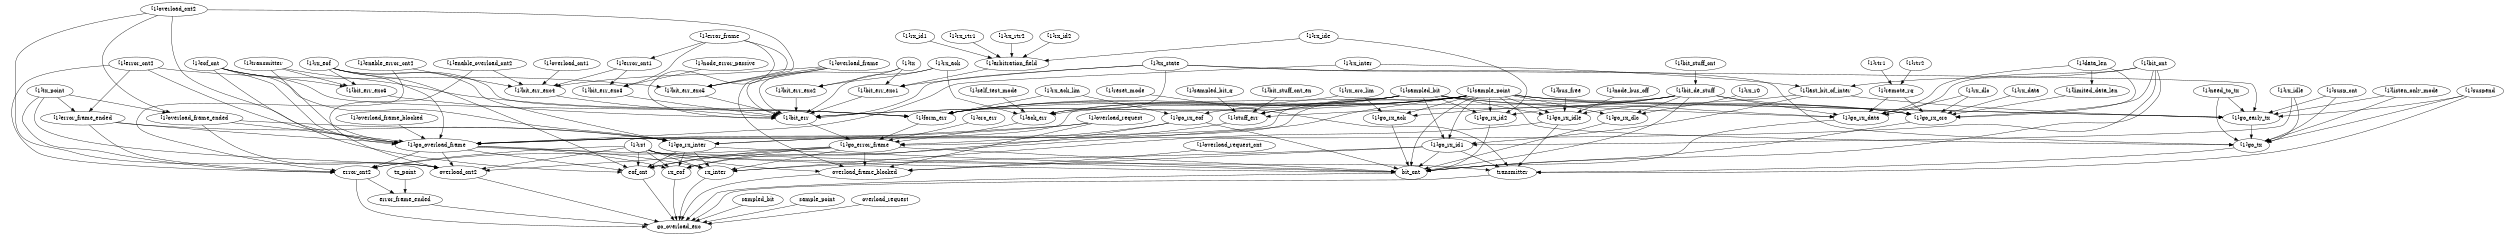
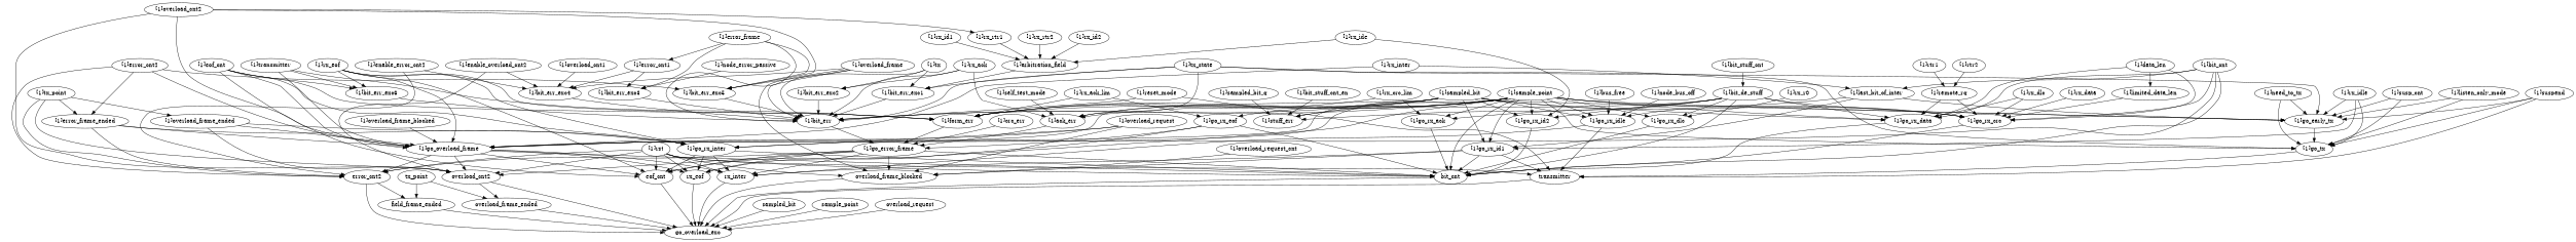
  strict digraph {
    node [complexity=28 importance=0.00628192077499 rank=0.000348995598611]
    rx_eof [complexity=18 importance=0.0067637981874 rank=0.000375766565967]
    n2 [complexity=0 importance=0.00470345717863 label=go_overload_exc rank=0.0]
    "[1]go_rx_ack" [importance=0.0202529273835 rank=0.000723318835125]
    bit_cnt [complexity=18 importance=0.00920952120005 rank=0.000511640066669]
    "[1]bit_cnt" [complexity=36 importance=0.0268917435438 rank=0.000746992876217]
    "[1]go_overload_frame" [importance=0.0231224995787 rank=0.000825803556383]
    "[1]go_rx_crc" [importance=0.0218158285121 rank=0.000779136732575]
    "[1]go_rx_data" [importance=0.0209094594051 rank=0.000746766407324]
    "[1]last_bit_of_inter" [complexity=33 importance=0.0223856795224 rank=0.000678353924921]
    rx_inter [complexity=18 importance=0.0068732461955 rank=0.000381847010861]
    eof_cnt [complexity=18 importance=0.00699827975749 rank=0.00038879331986]
    error_cnt2 [complexity=21 importance=0.00891531443195 rank=0.000424538782474]
    overload_cnt2 [complexity=21 importance=0.0092527789905 rank=0.000440608523357]
    "[1]go_rx_idle" [complexity=22 importance=0.0159955517405 rank=0.000727070533657]
    "[1]go_rx_id1" [importance=0.0204293093824 rank=0.000729618192229]
    "[1]go_early_tx" [importance=0.0240029152001 rank=0.000857246971434]
-   error_frame_ended [complexity=18 importance=0.00662848040622 rank=0.000368248911457]
+   error_frame_ended [complexity=18 importance=0.00662848040622 rank=0.000368248911457 label=field_frame_ended]
+   overload_frame_ended [complexity=18 importance=0.00666598152469 rank=0.000370332306927]
    transmitter [complexity=18 importance=0.00737882152181 rank=0.000409934528989]
    overload_frame_blocked [complexity=18 importance=0.00737007495298 rank=0.000409448608499]
    "[1]go_tx" [complexity=19 importance=0.0196134123501 rank=0.00103228486053]
    "[1]bus_free" [importance=0.0190050828665 rank=0.000678752959519]
    "[1]bit_err_exc6" [complexity=50 importance=0.0331252407274 rank=0.000662504814547]
    "[1]bit_err" [complexity=35 importance=0.0310929797005 rank=0.000888370848587]
    "[1]go_error_frame" [importance=0.0216086794013 rank=0.000771738550046]
    "[1]bit_err_exc1" [complexity=50 importance=0.0338107845386 rank=0.000676215690772]
    "[1]bit_err_exc2" [complexity=50 importance=0.0335101169548 rank=0.000670202339096]
    "[1]bit_err_exc3" [complexity=50 importance=0.0329961384173 rank=0.000659922768345]
    "[1]overload_cnt1" [complexity=57 importance=0.0357496587446 rank=0.00062718699552]
    "[1]bit_err_exc4" [complexity=50 importance=0.0334429228608 rank=0.000668858457216]
    "[1]rx_ack_lim" [complexity=38 importance=0.0254067675689 rank=0.000668599146551]
    "[1]form_err" [complexity=35 importance=0.0240869880879 rank=0.000688199659655]
    "[1]go_rx_eof" [complexity=35 importance=0.023368438259 rank=0.000667669664543]
    "[1]arbitration_field" [complexity=54 importance=0.0366159787097 rank=0.000678073679809]
    "[1]bit_err_exc5" [complexity=50 importance=0.0333714044086 rank=0.000667428088172]
    "[1]rx_ack" [complexity=53 importance=0.0355086322823 rank=0.000669974194005]
    "[1]ack_err" [complexity=35 importance=0.0242083978773 rank=0.000691668510781]
    "[1]rx_crc_lim" [complexity=49 importance=0.026129700579 rank=0.000533259195491]
    "[1]sampled_bit" [complexity=33 importance=0.0220077729788 rank=0.000666902211478]
    "[1]stuff_err" [complexity=35 importance=0.0235965958176 rank=0.000674188451931]
    "[1]go_rx_id2" [importance=0.0202994273948 rank=0.000724979549815]
    "[1]sample_point" [complexity=33 importance=0.0220077729788 rank=0.000666902211478]
    "[1]go_rx_inter" [importance=0.0206857878916 rank=0.000738778138985]
    "[1]go_rx_dlc" [importance=0.0204221298289 rank=0.000729361779605]
    tx_point [complexity=21 importance=0.00824444512105 rank=0.000392592624812]
    "[1]overload_cnt2" [complexity=55 importance=0.0359582018744 rank=0.000653785488625]
    "[1]overload_frame_ended" [complexity=46 importance=0.0250850239248 rank=0.000545326607061]
    "[1]limited_data_len" [complexity=39 importance=0.0234935133517 rank=0.000602397778249]
    "[1]rst" [complexity=19 importance=0.0292070271965 rank=0.00153721195771]
    "[1]rx_r0" [complexity=32 importance=0.0226629954679 rank=0.000708218608372]
    "[1]remote_rq" [complexity=36 importance=0.0230159924966 rank=0.000639333124907]
    "[1]tx_point" [complexity=49 importance=0.0266634875212 rank=0.000544152806554]
    "[1]error_frame_ended" [complexity=46 importance=0.0250475228063 rank=0.000544511365355]
    sampled_bit [complexity=18]
    "[1]susp_cnt" [complexity=38 importance=0.0276040665862 rank=0.0007264228049]
    "[1]transmitter" [complexity=54 importance=0.0358006050706 rank=0.000662974167973]
    "[1]listen_only_mode" [complexity=38 importance=0.0255813787965 rank=0.000673194178856]
    "[1]error_frame" [complexity=55 importance=0.0353309392347 rank=0.000642380713358]
    "[1]error_cnt1" [complexity=57 importance=0.0355003391776 rank=0.000622812968027]
    "[1]rx_data" [complexity=39 importance=0.0241120250745 rank=0.000618257053191]
    "[1]node_error_passive" [complexity=54 importance=0.0374564713146 rank=0.000693638357677]
    "[1]rx_inter" [complexity=36 importance=0.0245554685393 rank=0.000682096348313]
    "[1]rx_idle" [complexity=33 importance=0.0222899545945 rank=0.000675453169531]
    "[1]reset_mode" [complexity=50 importance=0.0326714432969 rank=0.000653428865938]
    "[1]overload_frame" [complexity=55 importance=0.0352234947499 rank=0.000640427177271]
    sample_point [complexity=18]
    "[1]need_to_tx" [complexity=38 importance=0.0303133240711 rank=0.000797719054502]
    "[1]enable_error_cnt2" [complexity=57 importance=0.0355612079943 rank=0.000623880842006]
    "[1]node_bus_off" [importance=0.0204556215336 rank=0.000730557911915]
    "[1]rx_dlc" [complexity=36 importance=0.0236550067175 rank=0.00065708351993]
    "[1]rx_ide" [complexity=33 importance=0.0230594763214 rank=0.000698772009738]
    "[1]sampled_bit_q" [complexity=41 importance=0.0251750594139 rank=0.000614025839365]
    "[1]rx_eof" [complexity=54 importance=0.0351855817361 rank=0.000651584846966]
    "[1]bit_stuff_cnt_en" [complexity=41 importance=0.0261122745442 rank=0.000636884744981]
    "[1]rx_rtr2" [complexity=60 importance=0.0391955057052 rank=0.00065325842842]
    "[1]data_len" [complexity=36 importance=0.0228938874547 rank=0.000635941318186]
    "[1]rx_id2" [complexity=60 importance=0.0390821422887 rank=0.000651369038145]
    "[1]rtr2" [complexity=41 importance=0.0249303510108 rank=0.000608057341726]
    "[1]rx_id1" [complexity=60 importance=0.0389769027616 rank=0.000649615046026]
    "[1]tx" [complexity=54 importance=0.0452372501359 rank=0.000837726854368]
    "[1]suspend" [complexity=38 importance=0.0273157219275 rank=0.000718834787565]
    "[1]rtr1" [complexity=41 importance=0.0249989453714 rank=0.000609730374913]
    "[1]tx_state" [complexity=54 importance=0.0362080343149 rank=0.000670519153981]
    "[1]rx_rtr1" [complexity=60 importance=0.0392283619177 rank=0.000653806031962]
    "[1]overload_request" [complexity=46 importance=0.0247009631751 rank=0.000536977460328]
    "[1]bit_de_stuff" [complexity=33 importance=0.0223645112951 rank=0.000677712463488]
    "[1]self_test_mode" [complexity=41 importance=0.0257868614737 rank=0.000628947840822]
    overload_request [complexity=18]
    "[1]crc_err" [complexity=35 importance=0.0244775700816 rank=0.000699359145189]
    "[1]overload_frame_blocked" [complexity=46 importance=0.0257891173531 rank=0.000560632985937]
    "[1]bit_stuff_cnt" [complexity=35 importance=0.0272302465537 rank=0.000778007044391]
    "[1]eof_cnt" [complexity=54 importance=0.0354200633062 rank=0.000655927098264]
    "[1]error_cnt2" [complexity=55 importance=0.0356582384343 rank=0.000648331607897]
    "[1]enable_overload_cnt2" [complexity=57 importance=0.0364381765955 rank=0.000639266256062]
    "[1]overload_request_cnt" [complexity=21 importance=0.0100366927273 rank=0.000477937748921]
    rx_eof -> n2
    "[1]go_rx_ack" -> bit_cnt
    bit_cnt -> n2
    "[1]bit_cnt" -> bit_cnt
    "[1]bit_cnt" -> "[1]go_overload_frame"
    "[1]bit_cnt" -> "[1]go_rx_crc"
    "[1]bit_cnt" -> "[1]go_rx_data"
    "[1]bit_cnt" -> "[1]last_bit_of_inter"
    "[1]go_overload_frame" -> rx_eof
    "[1]go_overload_frame" -> bit_cnt
    "[1]go_overload_frame" -> rx_inter
    "[1]go_overload_frame" -> eof_cnt
    "[1]go_overload_frame" -> error_cnt2
    "[1]go_overload_frame" -> overload_cnt2
    "[1]go_rx_crc" -> bit_cnt
    "[1]go_rx_data" -> bit_cnt
    "[1]last_bit_of_inter" -> "[1]go_rx_idle"
    "[1]last_bit_of_inter" -> "[1]go_rx_id1"
    "[1]last_bit_of_inter" -> "[1]go_early_tx"
    rx_inter -> n2
    eof_cnt -> n2
    error_cnt2 -> n2
    error_cnt2 -> error_frame_ended
    overload_cnt2 -> n2
+   overload_cnt2 -> overload_frame_ended
    "[1]go_rx_idle" -> rx_inter
    "[1]go_rx_idle" -> transmitter
    "[1]go_rx_id1" -> bit_cnt
    "[1]go_rx_id1" -> rx_inter
    "[1]go_rx_id1" -> transmitter
    "[1]go_rx_id1" -> overload_frame_blocked
    "[1]go_early_tx" -> "[1]go_tx"
    error_frame_ended -> n2
+   overload_frame_ended -> n2
    transmitter -> n2
    overload_frame_blocked -> n2
    "[1]go_tx" -> transmitter
    "[1]bus_free" -> "[1]go_rx_idle"
    "[1]bit_err_exc6" -> "[1]bit_err"
    "[1]bit_err" -> "[1]go_error_frame"
    "[1]go_error_frame" -> rx_eof
    "[1]go_error_frame" -> bit_cnt
    "[1]go_error_frame" -> rx_inter
    "[1]go_error_frame" -> eof_cnt
    "[1]go_error_frame" -> error_cnt2
    "[1]go_error_frame" -> overload_cnt2
    "[1]go_error_frame" -> overload_frame_blocked
    "[1]bit_err_exc1" -> "[1]bit_err"
    "[1]bit_err_exc2" -> "[1]bit_err"
    "[1]bit_err_exc3" -> "[1]bit_err"
    "[1]overload_cnt1" -> "[1]bit_err_exc4"
    "[1]bit_err_exc4" -> "[1]bit_err"
    "[1]rx_ack_lim" -> "[1]form_err"
    "[1]rx_ack_lim" -> "[1]go_rx_eof"
    "[1]form_err" -> "[1]go_error_frame"
    "[1]go_rx_eof" -> rx_eof
    "[1]go_rx_eof" -> bit_cnt
    "[1]go_rx_eof" -> "[1]go_error_frame"
    "[1]arbitration_field" -> "[1]bit_err_exc1"
    "[1]bit_err_exc5" -> "[1]bit_err"
    "[1]rx_ack" -> "[1]bit_err"
    "[1]rx_ack" -> "[1]bit_err_exc2"
    "[1]rx_ack" -> "[1]ack_err"
    "[1]ack_err" -> "[1]go_error_frame"
    "[1]rx_crc_lim" -> "[1]go_rx_ack"
    "[1]rx_crc_lim" -> "[1]form_err"
    "[1]sampled_bit" -> "[1]go_overload_frame"
    "[1]sampled_bit" -> "[1]go_rx_crc"
    "[1]sampled_bit" -> "[1]go_rx_data"
    "[1]sampled_bit" -> "[1]go_rx_idle"
    "[1]sampled_bit" -> "[1]go_rx_id1"
    "[1]sampled_bit" -> "[1]go_early_tx"
    "[1]sampled_bit" -> "[1]bit_err"
    "[1]sampled_bit" -> "[1]form_err"
    "[1]sampled_bit" -> "[1]ack_err"
    "[1]sampled_bit" -> "[1]stuff_err"
    "[1]sampled_bit" -> "[1]go_rx_id2"
-   "[1]stuff_err" -> "[1]go_error_frame"
    "[1]go_rx_id2" -> bit_cnt
    "[1]sample_point" -> "[1]go_rx_ack"
    "[1]sample_point" -> bit_cnt
    "[1]sample_point" -> "[1]go_overload_frame"
    "[1]sample_point" -> "[1]go_rx_crc"
    "[1]sample_point" -> "[1]go_rx_data"
    "[1]sample_point" -> eof_cnt
    "[1]sample_point" -> "[1]go_rx_idle"
    "[1]sample_point" -> "[1]go_rx_id1"
    "[1]sample_point" -> "[1]go_early_tx"
    "[1]sample_point" -> "[1]go_tx"
    "[1]sample_point" -> "[1]bit_err"
    "[1]sample_point" -> "[1]form_err"
    "[1]sample_point" -> "[1]go_rx_eof"
    "[1]sample_point" -> "[1]ack_err"
    "[1]sample_point" -> "[1]stuff_err"
    "[1]sample_point" -> "[1]go_rx_id2"
    "[1]sample_point" -> "[1]go_rx_inter"
    "[1]sample_point" -> "[1]go_rx_dlc"
    "[1]go_rx_inter" -> rx_eof
    "[1]go_rx_inter" -> bit_cnt
    "[1]go_rx_inter" -> rx_inter
    "[1]go_rx_inter" -> eof_cnt
    "[1]go_rx_dlc" -> bit_cnt
    tx_point -> error_frame_ended
+   tx_point -> overload_frame_ended
    "[1]overload_cnt2" -> "[1]go_overload_frame"
    "[1]overload_cnt2" -> overload_cnt2
    "[1]overload_cnt2" -> "[1]bit_err_exc5"
-   "[1]overload_cnt2" -> "[1]overload_frame_ended"
+   "[1]overload_cnt2" -> "[1]rx_rtr1"
    "[1]overload_frame_ended" -> "[1]go_overload_frame"
    "[1]overload_frame_ended" -> overload_cnt2
    "[1]overload_frame_ended" -> "[1]go_rx_inter"
    "[1]limited_data_len" -> "[1]go_rx_crc"
    "[1]rst" -> rx_eof
    "[1]rst" -> bit_cnt
    "[1]rst" -> rx_inter
    "[1]rst" -> eof_cnt
    "[1]rst" -> error_cnt2
    "[1]rst" -> overload_cnt2
    "[1]rst" -> transmitter
    "[1]rst" -> overload_frame_blocked
    "[1]rx_r0" -> "[1]go_rx_dlc"
    "[1]remote_rq" -> "[1]go_rx_crc"
    "[1]remote_rq" -> "[1]go_rx_data"
    "[1]tx_point" -> error_cnt2
    "[1]tx_point" -> overload_cnt2
    "[1]tx_point" -> "[1]overload_frame_ended"
    "[1]tx_point" -> "[1]error_frame_ended"
    "[1]error_frame_ended" -> "[1]go_overload_frame"
    "[1]error_frame_ended" -> error_cnt2
    "[1]error_frame_ended" -> "[1]go_rx_inter"
    sampled_bit -> n2
    "[1]susp_cnt" -> "[1]go_early_tx"
    "[1]susp_cnt" -> "[1]go_tx"
    "[1]transmitter" -> "[1]go_overload_frame"
    "[1]transmitter" -> "[1]bit_err_exc6"
    "[1]transmitter" -> "[1]form_err"
    "[1]listen_only_mode" -> "[1]go_early_tx"
    "[1]listen_only_mode" -> "[1]go_tx"
    "[1]error_frame" -> "[1]bit_err"
    "[1]error_frame" -> "[1]bit_err_exc3"
    "[1]error_frame" -> "[1]bit_err_exc5"
    "[1]error_frame" -> "[1]error_cnt1"
    "[1]error_cnt1" -> "[1]bit_err_exc3"
    "[1]error_cnt1" -> "[1]bit_err_exc4"
    "[1]rx_data" -> "[1]go_rx_crc"
    "[1]node_error_passive" -> "[1]bit_err_exc3"
    "[1]rx_inter" -> "[1]go_overload_frame"
    "[1]rx_inter" -> "[1]last_bit_of_inter"
    "[1]rx_idle" -> "[1]go_rx_id1"
+   "[1]rx_idle" -> "[1]go_early_tx"
    "[1]rx_idle" -> "[1]go_tx"
    "[1]reset_mode" -> transmitter
+   "[1]reset_mode" -> "[1]bit_err"
    "[1]overload_frame" -> overload_frame_blocked
    "[1]overload_frame" -> "[1]bit_err"
    "[1]overload_frame" -> "[1]bit_err_exc4"
    "[1]overload_frame" -> "[1]bit_err_exc5"
    sample_point -> n2
    "[1]need_to_tx" -> "[1]go_early_tx"
    "[1]need_to_tx" -> "[1]go_tx"
    "[1]enable_error_cnt2" -> error_cnt2
    "[1]enable_error_cnt2" -> "[1]bit_err_exc4"
    "[1]node_bus_off" -> "[1]go_rx_idle"
    "[1]rx_dlc" -> "[1]go_rx_crc"
    "[1]rx_dlc" -> "[1]go_rx_data"
    "[1]rx_ide" -> "[1]arbitration_field"
    "[1]rx_ide" -> "[1]go_rx_id2"
    "[1]sampled_bit_q" -> "[1]stuff_err"
    "[1]rx_eof" -> "[1]go_overload_frame"
    "[1]rx_eof" -> eof_cnt
    "[1]rx_eof" -> "[1]bit_err_exc6"
    "[1]rx_eof" -> "[1]form_err"
    "[1]rx_eof" -> "[1]go_rx_inter"
    "[1]bit_stuff_cnt_en" -> "[1]stuff_err"
    "[1]rx_rtr2" -> "[1]arbitration_field"
    "[1]data_len" -> "[1]go_rx_crc"
    "[1]data_len" -> "[1]go_rx_data"
    "[1]data_len" -> "[1]limited_data_len"
    "[1]rx_id2" -> "[1]arbitration_field"
    "[1]rtr2" -> "[1]remote_rq"
    "[1]rx_id1" -> "[1]arbitration_field"
    "[1]tx" -> "[1]bit_err"
    "[1]tx" -> "[1]bit_err_exc1"
    "[1]tx" -> "[1]bit_err_exc2"
    "[1]suspend" -> "[1]go_early_tx"
    "[1]suspend" -> transmitter
    "[1]suspend" -> "[1]go_tx"
    "[1]rtr1" -> "[1]remote_rq"
    "[1]tx_state" -> "[1]go_early_tx"
    "[1]tx_state" -> "[1]go_tx"
    "[1]tx_state" -> "[1]bit_err"
    "[1]tx_state" -> "[1]bit_err_exc1"
    "[1]tx_state" -> "[1]ack_err"
    "[1]rx_rtr1" -> "[1]arbitration_field"
    "[1]overload_request" -> "[1]go_overload_frame"
    "[1]overload_request" -> overload_frame_blocked
    "[1]overload_request" -> "[1]go_rx_inter"
    "[1]bit_de_stuff" -> "[1]go_rx_ack"
    "[1]bit_de_stuff" -> bit_cnt
    "[1]bit_de_stuff" -> "[1]go_rx_crc"
    "[1]bit_de_stuff" -> "[1]go_rx_data"
    "[1]bit_de_stuff" -> "[1]form_err"
    "[1]bit_de_stuff" -> "[1]stuff_err"
    "[1]bit_de_stuff" -> "[1]go_rx_id2"
    "[1]bit_de_stuff" -> "[1]go_rx_dlc"
    "[1]self_test_mode" -> "[1]ack_err"
    overload_request -> n2
    "[1]crc_err" -> "[1]go_error_frame"
    "[1]overload_frame_blocked" -> "[1]go_overload_frame"
    "[1]bit_stuff_cnt" -> "[1]bit_de_stuff"
    "[1]eof_cnt" -> "[1]go_overload_frame"
    "[1]eof_cnt" -> eof_cnt
    "[1]eof_cnt" -> "[1]bit_err_exc6"
    "[1]eof_cnt" -> "[1]form_err"
    "[1]eof_cnt" -> "[1]go_rx_inter"
    "[1]error_cnt2" -> "[1]go_overload_frame"
    "[1]error_cnt2" -> error_cnt2
    "[1]error_cnt2" -> "[1]bit_err_exc5"
    "[1]error_cnt2" -> "[1]error_frame_ended"
    "[1]enable_overload_cnt2" -> overload_cnt2
    "[1]enable_overload_cnt2" -> "[1]bit_err_exc4"
    "[1]overload_request_cnt" -> overload_frame_blocked
  }
